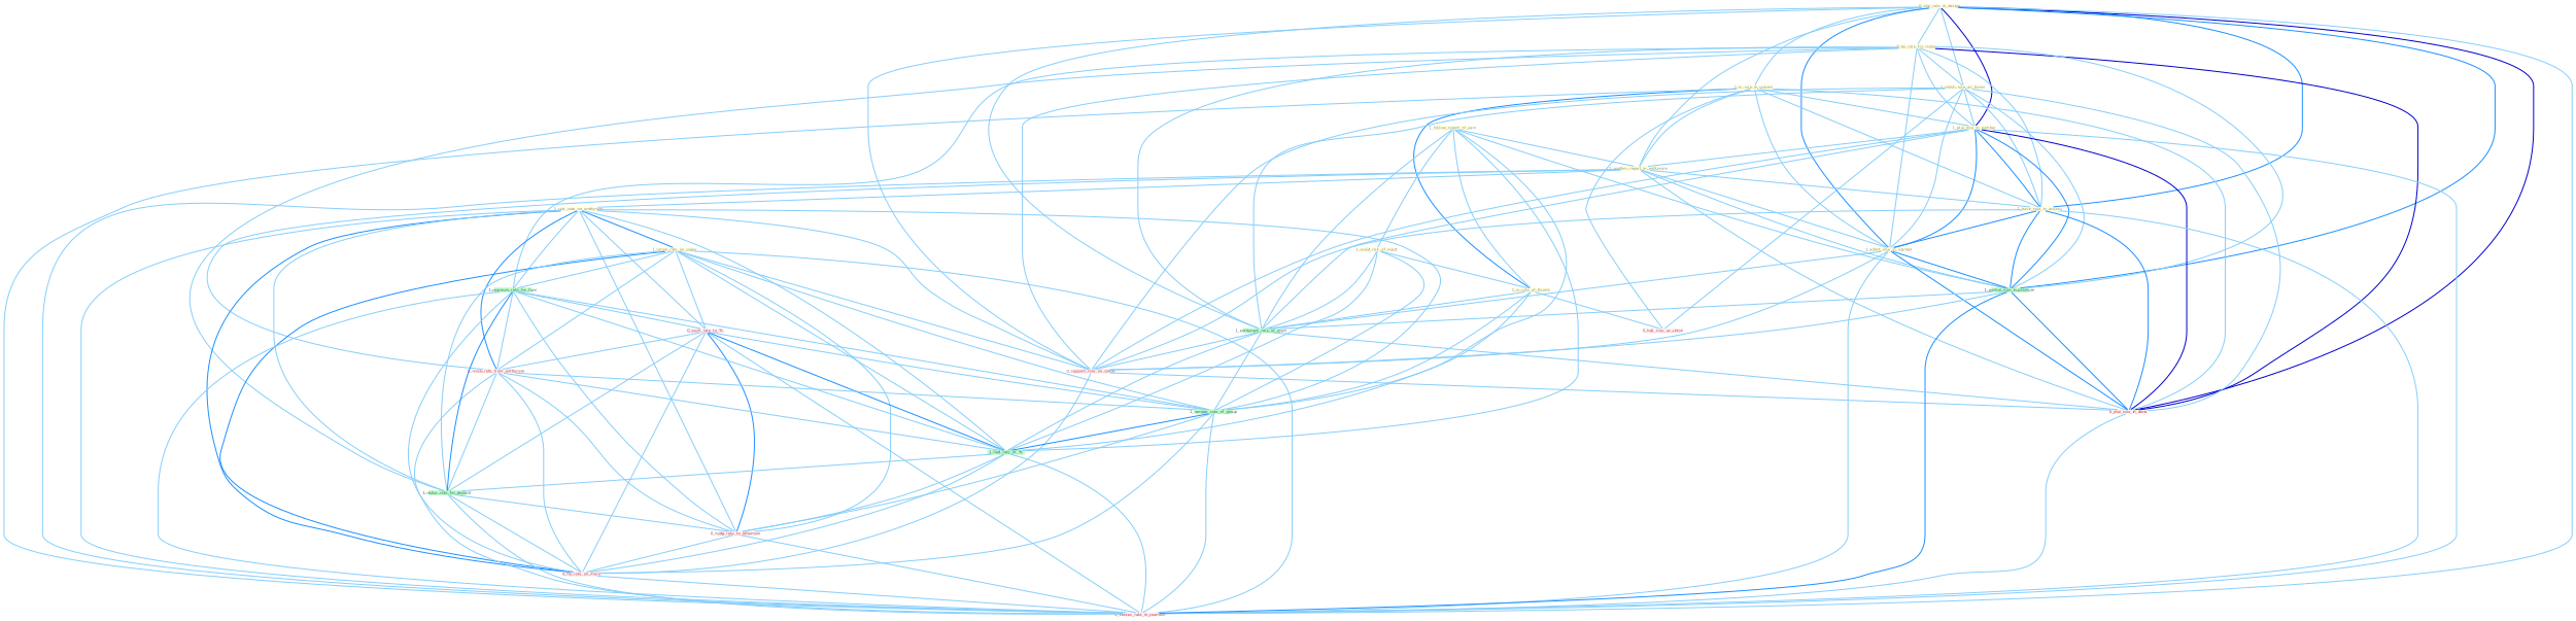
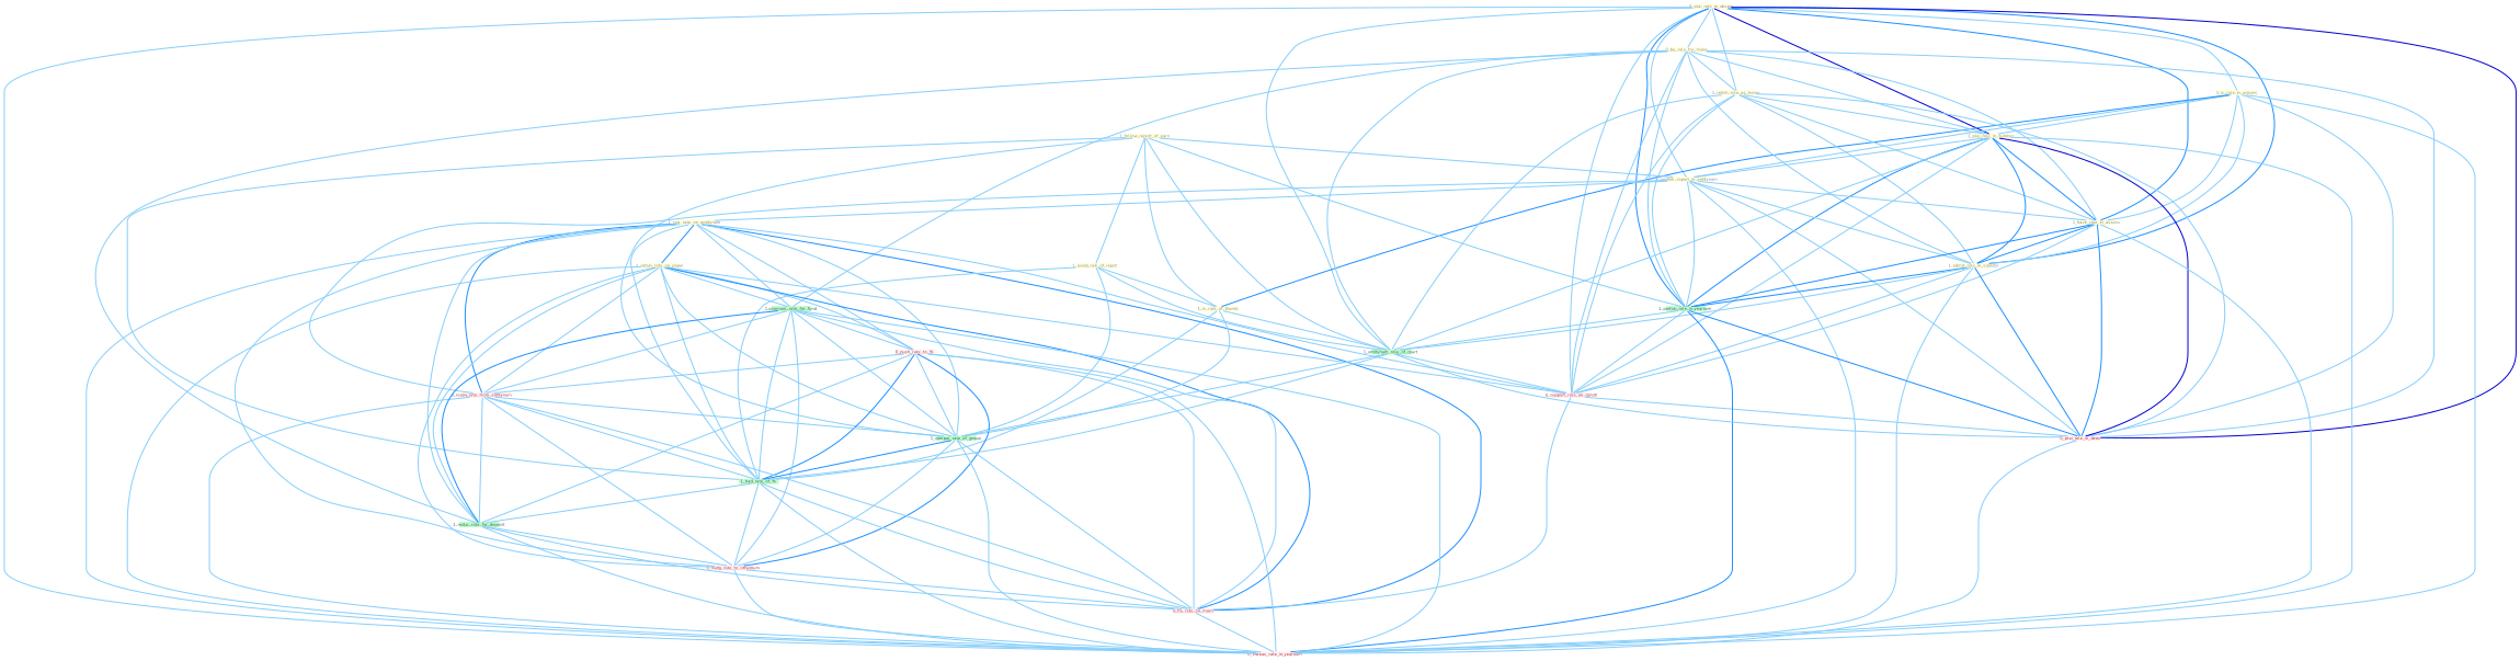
  graph {
    fontname=Nunito
    node [color="#ffffe0" fixedsize=true fontcolor="#8b7d6b" fontname=Nunito fontsize=4 shape=polygon style=filled]
    edge [color="#87cefa" fontname=Nunito w=1]
    "0_plai_role_in_design " [height=.06 width=.5]
    "1_is_rule_in_univers " [height=.06 width=.5]
    "0_be_role_for_make " [height=.06 width=.5]
    "1_relish_role_as_home " [height=.06 width=.5]
    "1_follow_report_of_earn " [height=.06 width=.5]
    "1_plai_role_in_number " [height=.06 width=.5]
    "1_confirm_report_in_entitynam " [height=.06 width=.5]
    "1_rais_rate_on_entitynam " [height=.06 width=.5]
    "1_avoid_risk_of_reject " [height=.06 width=.5]
    "1_retain_rate_on_paper " [height=.06 width=.5]
    "1_have_role_in_assess " [height=.06 width=.5]
    "1_is_rule_of_thumb " [height=.06 width=.5]
    "1_admit_role_in_scandal " [height=.06 width=.5]
    "0_push_rate_to_% " [color="#fff0f5" fontcolor="#b22222" height=.06 width=.5]
    "0_receiv_rate_from_entitynam " [color="#fff0f5" fontcolor="#b22222" height=.06 width=.5]
    "0_support_role_on_condit " [color="#fff0f5" fontcolor="#b22222" height=.06 width=.5]
-   "0_hail_rule_as_victori " [color="#fff0f5" fontcolor="#b22222" height=.06 width=.5]
    "0_nudg_rate_to_othernum " [color="#fff0f5" fontcolor="#b22222" height=.06 width=.5]
    "0_plai_role_in_decis " [color="#fff0f5" fontcolor="#b22222" height=.06 width=.5]
    "0_ha_rate_on_morn " [color="#fff0f5" fontcolor="#b22222" height=.06 width=.5]
    "0_increas_rate_in_yearnum " [color="#fff0f5" fontcolor="#b22222" height=.06 width=.5]
    "1_portrai_role_in_yearnum " [color="#BDFCC9" fontcolor="#2f4f4f" height=.06 width=.5]
    "1_entitynam_role_of_court " [color="#BDFCC9" fontcolor="#2f4f4f" height=.06 width=.5]
    n24 [color="#BDFCC9" fontcolor="#2f4f4f" height=.06 label="1_yearnum_rate_for_fund" width=.5]
    "1_reduc_rate_for_deposit " [color="#BDFCC9" fontcolor="#2f4f4f" height=.06 width=.5]
    "1_compar_rate_of_group " [color="#BDFCC9" fontcolor="#2f4f4f" height=.06 width=.5]
    "1_had_rate_of_% " [color="#BDFCC9" fontcolor="#2f4f4f" height=.06 width=.5]
    subgraph sub_1 {
      "0_plai_role_in_design "
      "1_is_rule_in_univers "
      "0_be_role_for_make "
      "1_relish_role_as_home "
      "1_follow_report_of_earn "
      "1_plai_role_in_number "
      "1_confirm_report_in_entitynam "
      "1_rais_rate_on_entitynam "
      "1_avoid_risk_of_reject "
      "1_retain_rate_on_paper "
      "1_have_role_in_assess "
      "1_is_rule_of_thumb "
      "1_admit_role_in_scandal "
    }
    subgraph sub_2 {
      "0_push_rate_to_% "
      "0_receiv_rate_from_entitynam "
      "0_support_role_on_condit "
-     "0_hail_rule_as_victori "
      "0_nudg_rate_to_othernum "
      "0_plai_role_in_decis "
      "0_ha_rate_on_morn "
      "0_increas_rate_in_yearnum "
    }
    "0_plai_role_in_design " -- "1_is_rule_in_univers "
    "0_plai_role_in_design " -- "0_be_role_for_make "
    "0_plai_role_in_design " -- "1_relish_role_as_home "
    "0_plai_role_in_design " -- "1_plai_role_in_number " [color="#0000cd" w=3]
    "0_plai_role_in_design " -- "1_confirm_report_in_entitynam "
    "0_plai_role_in_design " -- "1_have_role_in_assess " [color="#1e90ff" w=2]
    "0_plai_role_in_design " -- "1_admit_role_in_scandal " [color="#1e90ff" w=2]
    "0_plai_role_in_design " -- "0_support_role_on_condit "
    "0_plai_role_in_design " -- "0_plai_role_in_decis " [color="#0000cd" w=3]
    "0_plai_role_in_design " -- "0_increas_rate_in_yearnum "
    "0_plai_role_in_design " -- "1_portrai_role_in_yearnum " [color="#1e90ff" w=2]
    "0_plai_role_in_design " -- "1_entitynam_role_of_court "
    "1_is_rule_in_univers " -- "1_plai_role_in_number "
    "1_is_rule_in_univers " -- "1_confirm_report_in_entitynam "
    "1_is_rule_in_univers " -- "1_have_role_in_assess "
    "1_is_rule_in_univers " -- "1_is_rule_of_thumb " [color="#1e90ff" w=2]
    "1_is_rule_in_univers " -- "1_admit_role_in_scandal "
-   "1_is_rule_in_univers " -- "0_hail_rule_as_victori "
    "1_is_rule_in_univers " -- "0_plai_role_in_decis "
    "1_is_rule_in_univers " -- "0_increas_rate_in_yearnum "
    "0_be_role_for_make " -- "1_relish_role_as_home "
    "0_be_role_for_make " -- "1_plai_role_in_number "
    "0_be_role_for_make " -- "1_have_role_in_assess "
    "0_be_role_for_make " -- "1_admit_role_in_scandal "
    "0_be_role_for_make " -- "0_support_role_on_condit "
-   "0_be_role_for_make " -- "0_plai_role_in_decis " [color="#0000cd"]
+   "0_be_role_for_make " -- "0_plai_role_in_decis "
    "0_be_role_for_make " -- "1_portrai_role_in_yearnum "
    "0_be_role_for_make " -- "1_entitynam_role_of_court "
    "0_be_role_for_make " -- n24
    "0_be_role_for_make " -- "1_reduc_rate_for_deposit "
    "1_relish_role_as_home " -- "1_plai_role_in_number "
    "1_relish_role_as_home " -- "1_have_role_in_assess "
    "1_relish_role_as_home " -- "1_admit_role_in_scandal "
    "1_relish_role_as_home " -- "0_support_role_on_condit "
-   "1_relish_role_as_home " -- "0_hail_rule_as_victori "
    "1_relish_role_as_home " -- "0_plai_role_in_decis "
    "1_relish_role_as_home " -- "1_portrai_role_in_yearnum "
    "1_relish_role_as_home " -- "1_entitynam_role_of_court "
    "1_follow_report_of_earn " -- "1_confirm_report_in_entitynam "
    "1_follow_report_of_earn " -- "1_avoid_risk_of_reject "
    "1_follow_report_of_earn " -- "1_is_rule_of_thumb "
    "1_follow_report_of_earn " -- "1_portrai_role_in_yearnum "
    "1_follow_report_of_earn " -- "1_entitynam_role_of_court "
    "1_follow_report_of_earn " -- "1_compar_rate_of_group "
    "1_follow_report_of_earn " -- "1_had_rate_of_% "
    "1_plai_role_in_number " -- "1_confirm_report_in_entitynam "
    "1_plai_role_in_number " -- "1_have_role_in_assess " [color="#1e90ff" w=2]
    "1_plai_role_in_number " -- "1_admit_role_in_scandal " [color="#1e90ff" w=2]
    "1_plai_role_in_number " -- "0_support_role_on_condit "
    "1_plai_role_in_number " -- "0_plai_role_in_decis " [color="#0000cd" w=3]
    "1_plai_role_in_number " -- "0_increas_rate_in_yearnum "
    "1_plai_role_in_number " -- "1_portrai_role_in_yearnum " [color="#1e90ff" w=2]
    "1_plai_role_in_number " -- "1_entitynam_role_of_court "
    "1_confirm_report_in_entitynam " -- "1_rais_rate_on_entitynam "
    "1_confirm_report_in_entitynam " -- "1_have_role_in_assess "
    "1_confirm_report_in_entitynam " -- "1_admit_role_in_scandal "
    "1_confirm_report_in_entitynam " -- "0_receiv_rate_from_entitynam "
    "1_confirm_report_in_entitynam " -- "0_plai_role_in_decis "
    "1_confirm_report_in_entitynam " -- "0_increas_rate_in_yearnum "
    "1_confirm_report_in_entitynam " -- "1_portrai_role_in_yearnum "
    "1_rais_rate_on_entitynam " -- "1_retain_rate_on_paper " [color="#1e90ff" w=2]
    "1_rais_rate_on_entitynam " -- "0_push_rate_to_% "
    "1_rais_rate_on_entitynam " -- "0_receiv_rate_from_entitynam " [color="#1e90ff" w=2]
    "1_rais_rate_on_entitynam " -- "0_support_role_on_condit "
    "1_rais_rate_on_entitynam " -- "0_nudg_rate_to_othernum "
    "1_rais_rate_on_entitynam " -- "0_ha_rate_on_morn " [color="#1e90ff" w=2]
    "1_rais_rate_on_entitynam " -- "0_increas_rate_in_yearnum "
    "1_rais_rate_on_entitynam " -- n24
    "1_rais_rate_on_entitynam " -- "1_reduc_rate_for_deposit "
    "1_rais_rate_on_entitynam " -- "1_compar_rate_of_group "
    "1_rais_rate_on_entitynam " -- "1_had_rate_of_% "
    "1_avoid_risk_of_reject " -- "1_is_rule_of_thumb "
    "1_avoid_risk_of_reject " -- "1_entitynam_role_of_court "
    "1_avoid_risk_of_reject " -- "1_compar_rate_of_group "
    "1_avoid_risk_of_reject " -- "1_had_rate_of_% "
    "1_retain_rate_on_paper " -- "0_push_rate_to_% "
    "1_retain_rate_on_paper " -- "0_receiv_rate_from_entitynam "
    "1_retain_rate_on_paper " -- "0_support_role_on_condit "
    "1_retain_rate_on_paper " -- "0_nudg_rate_to_othernum "
    "1_retain_rate_on_paper " -- "0_ha_rate_on_morn " [color="#1e90ff" w=2]
    "1_retain_rate_on_paper " -- "0_increas_rate_in_yearnum "
    "1_retain_rate_on_paper " -- n24
    "1_retain_rate_on_paper " -- "1_reduc_rate_for_deposit "
    "1_retain_rate_on_paper " -- "1_compar_rate_of_group "
    "1_retain_rate_on_paper " -- "1_had_rate_of_% "
    "1_have_role_in_assess " -- "1_admit_role_in_scandal " [color="#1e90ff" w=2]
    "1_have_role_in_assess " -- "0_support_role_on_condit "
    "1_have_role_in_assess " -- "0_plai_role_in_decis " [color="#1e90ff" w=2]
    "1_have_role_in_assess " -- "0_increas_rate_in_yearnum "
    "1_have_role_in_assess " -- "1_portrai_role_in_yearnum " [color="#1e90ff" w=2]
-   "1_is_rule_of_thumb " -- "0_hail_rule_as_victori "
    "1_is_rule_of_thumb " -- "1_entitynam_role_of_court "
    "1_is_rule_of_thumb " -- "1_compar_rate_of_group "
    "1_is_rule_of_thumb " -- "1_had_rate_of_% "
    "1_admit_role_in_scandal " -- "0_support_role_on_condit "
    "1_admit_role_in_scandal " -- "0_plai_role_in_decis " [color="#1e90ff" w=2]
    "1_admit_role_in_scandal " -- "0_increas_rate_in_yearnum "
    "1_admit_role_in_scandal " -- "1_portrai_role_in_yearnum " [color="#1e90ff" w=2]
    "1_admit_role_in_scandal " -- "1_entitynam_role_of_court "
    "0_push_rate_to_% " -- "0_receiv_rate_from_entitynam "
    "0_push_rate_to_% " -- "0_nudg_rate_to_othernum " [color="#1e90ff" w=2]
    "0_push_rate_to_% " -- "0_ha_rate_on_morn "
    "0_push_rate_to_% " -- "0_increas_rate_in_yearnum "
    "0_push_rate_to_% " -- "1_reduc_rate_for_deposit "
    "0_push_rate_to_% " -- "1_compar_rate_of_group "
    "0_push_rate_to_% " -- "1_had_rate_of_% " [color="#1e90ff" w=2]
    "0_receiv_rate_from_entitynam " -- "0_nudg_rate_to_othernum "
    "0_receiv_rate_from_entitynam " -- "0_ha_rate_on_morn "
    "0_receiv_rate_from_entitynam " -- "0_increas_rate_in_yearnum "
    "0_receiv_rate_from_entitynam " -- "1_reduc_rate_for_deposit "
    "0_receiv_rate_from_entitynam " -- "1_compar_rate_of_group "
    "0_receiv_rate_from_entitynam " -- "1_had_rate_of_% "
    "0_support_role_on_condit " -- "0_plai_role_in_decis "
    "0_support_role_on_condit " -- "0_ha_rate_on_morn "
    "0_nudg_rate_to_othernum " -- "0_ha_rate_on_morn "
    "0_nudg_rate_to_othernum " -- "0_increas_rate_in_yearnum "
    "0_plai_role_in_decis " -- "0_increas_rate_in_yearnum "
    "0_ha_rate_on_morn " -- "0_increas_rate_in_yearnum "
    "1_portrai_role_in_yearnum " -- "0_support_role_on_condit "
    "1_portrai_role_in_yearnum " -- "0_plai_role_in_decis " [color="#1e90ff" w=2]
    "1_portrai_role_in_yearnum " -- "0_increas_rate_in_yearnum " [color="#1e90ff" w=2]
    "1_portrai_role_in_yearnum " -- "1_entitynam_role_of_court "
    "1_entitynam_role_of_court " -- "0_support_role_on_condit "
    "1_entitynam_role_of_court " -- "0_plai_role_in_decis "
    "1_entitynam_role_of_court " -- "1_compar_rate_of_group "
    "1_entitynam_role_of_court " -- "1_had_rate_of_% "
    n24 -- "0_push_rate_to_% "
    n24 -- "0_receiv_rate_from_entitynam "
    n24 -- "0_nudg_rate_to_othernum "
    n24 -- "0_ha_rate_on_morn "
    n24 -- "0_increas_rate_in_yearnum "
    n24 -- "1_reduc_rate_for_deposit " [color="#1e90ff" w=2]
    n24 -- "1_compar_rate_of_group "
    n24 -- "1_had_rate_of_% "
    "1_reduc_rate_for_deposit " -- "0_nudg_rate_to_othernum "
    "1_reduc_rate_for_deposit " -- "0_ha_rate_on_morn "
    "1_reduc_rate_for_deposit " -- "0_increas_rate_in_yearnum "
    "1_compar_rate_of_group " -- "0_nudg_rate_to_othernum "
    "1_compar_rate_of_group " -- "0_ha_rate_on_morn "
    "1_compar_rate_of_group " -- "0_increas_rate_in_yearnum "
    "1_compar_rate_of_group " -- "1_had_rate_of_% " [color="#1e90ff" w=2]
    "1_had_rate_of_% " -- "0_nudg_rate_to_othernum "
    "1_had_rate_of_% " -- "0_ha_rate_on_morn "
    "1_had_rate_of_% " -- "0_increas_rate_in_yearnum "
    "1_had_rate_of_% " -- "1_reduc_rate_for_deposit "
  }
